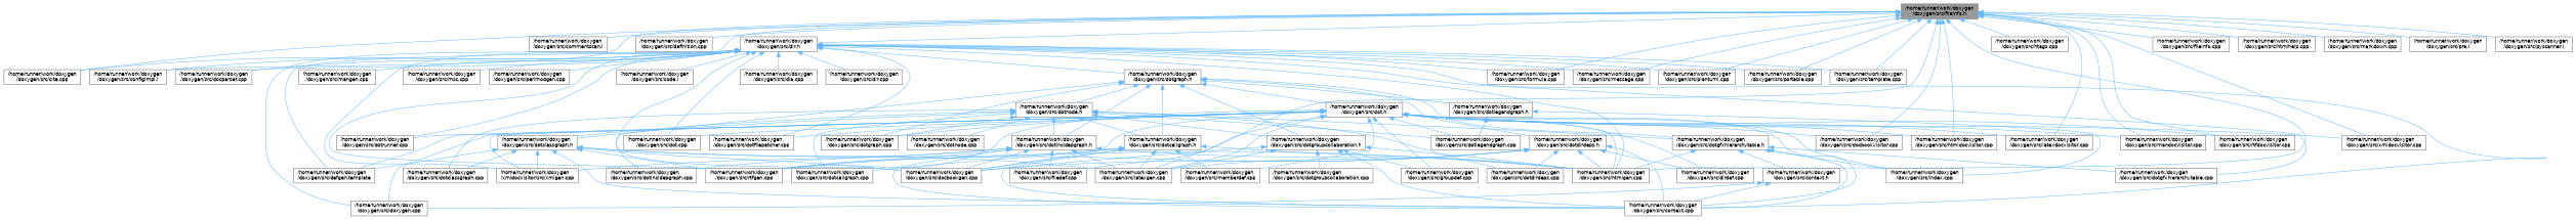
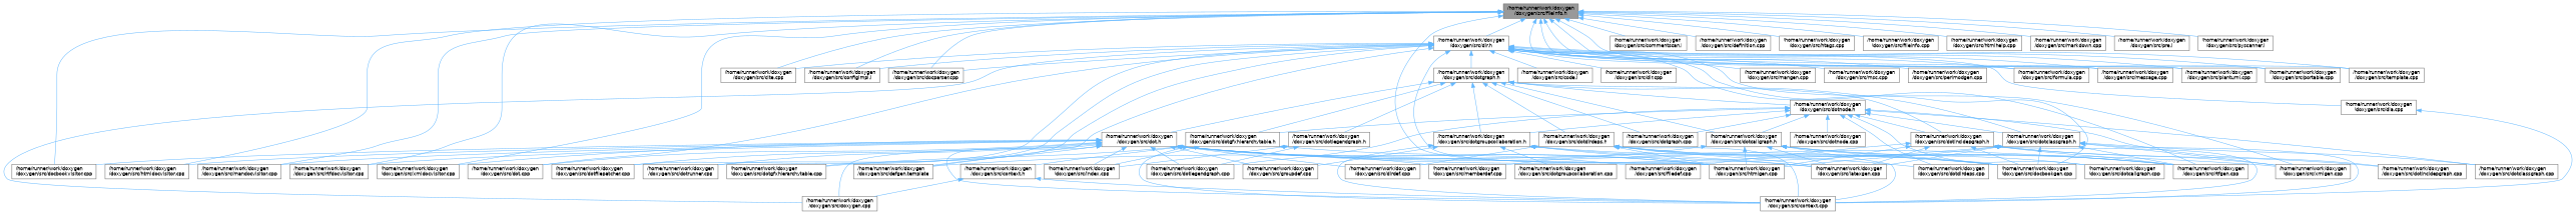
  digraph {
    node [color=grey40 fillcolor=white fontname=Helvetica fontsize=10 shape=box style=filled]
    edge [color=steelblue1 dir=back fontname=Helvetica fontsize=10 labelfontname=Helvetica labelfontsize=10 style=solid]
    n1 [color=gray40 fillcolor=grey60 fontcolor=black height=0.2 label="/home/runner/work/doxygen\l/doxygen/src/fileinfo.h" width=0.4]
    n2 [height=0.2 label="/home/runner/work/doxygen\l/doxygen/src/cite.cpp" width=0.4]
    n3 [height=0.2 label="/home/runner/work/doxygen\l/doxygen/src/commentscan.l" width=0.4]
    n4 [height=0.2 label="/home/runner/work/doxygen\l/doxygen/src/configimpl.l" width=0.4]
    n5 [height=0.2 label="/home/runner/work/doxygen\l/doxygen/src/definition.cpp" width=0.4]
    n6 [height=0.2 label="/home/runner/work/doxygen\l/doxygen/src/dir.h" width=0.4]
    n7 [height=0.2 label="/home/runner/work/doxygen\l/doxygen/src/docparser.cpp" width=0.4]
    n8 [height=0.2 label="/home/runner/work/doxygen\l/doxygen/src/docbookvisitor.cpp" width=0.4]
    n9 [height=0.2 label="/home/runner/work/doxygen\l/doxygen/src/htmldocvisitor.cpp" width=0.4]
    n10 [height=0.2 label="/home/runner/work/doxygen\l/doxygen/src/htmlgen.cpp" width=0.4]
-   n11 [height=0.2 label="/home/runner/work/doxygen\l/doxygen/src/latexdocvisitor.cpp" width=0.4]
    n12 [height=0.2 label="/home/runner/work/doxygen\l/doxygen/src/latexgen.cpp" width=0.4]
    n13 [height=0.2 label="/home/runner/work/doxygen\l/doxygen/src/mandocvisitor.cpp" width=0.4]
    n14 [height=0.2 label="/home/runner/work/doxygen\l/doxygen/src/rtfdocvisitor.cpp" width=0.4]
    n15 [height=0.2 label="/home/runner/work/doxygen\l/doxygen/src/xmldocvisitor.cpp" width=0.4]
    n16 [height=0.2 label="/home/runner/work/doxygen\l/doxygen/src/formula.cpp" width=0.4]
    n17 [height=0.2 label="/home/runner/work/doxygen\l/doxygen/src/htags.cpp" width=0.4]
    n18 [height=0.2 label="/home/runner/work/doxygen\l/doxygen/src/message.cpp" width=0.4]
    n19 [height=0.2 label="/home/runner/work/doxygen\l/doxygen/src/plantuml.cpp" width=0.4]
    n20 [height=0.2 label="/home/runner/work/doxygen\l/doxygen/src/portable.cpp" width=0.4]
    n21 [height=0.2 label="/home/runner/work/doxygen\l/doxygen/src/template.cpp" width=0.4]
    n22 [height=0.2 label="/home/runner/work/doxygen\l/doxygen/src/fileinfo.cpp" width=0.4]
    n23 [height=0.2 label="/home/runner/work/doxygen\l/doxygen/src/htmlhelp.cpp" width=0.4]
    n24 [height=0.2 label="/home/runner/work/doxygen\l/doxygen/src/markdown.cpp" width=0.4]
    n25 [height=0.2 label="/home/runner/work/doxygen\l/doxygen/src/pre.l" width=0.4]
    n26 [height=0.2 label="/home/runner/work/doxygen\l/doxygen/src/pyscanner.l" width=0.4]
    n27 [height=0.2 label="/home/runner/work/doxygen\l/doxygen/src/doxygen.cpp" width=0.4]
    n28 [height=0.2 label="/home/runner/work/doxygen\l/doxygen/src/code.l" width=0.4]
    n29 [height=0.2 label="/home/runner/work/doxygen\l/doxygen/src/context.cpp" width=0.4]
    n30 [height=0.2 label="/home/runner/work/doxygen\l/doxygen/src/defgen.template" width=0.4]
    n31 [height=0.2 label="/home/runner/work/doxygen\l/doxygen/src/dia.cpp" width=0.4]
    n32 [height=0.2 label="/home/runner/work/doxygen\l/doxygen/src/dir.cpp" width=0.4]
    n33 [height=0.2 label="/home/runner/work/doxygen\l/doxygen/src/docbookgen.cpp" width=0.4]
    n34 [height=0.2 label="/home/runner/work/doxygen\l/doxygen/src/dot.cpp" width=0.4]
    n35 [height=0.2 label="/home/runner/work/doxygen\l/doxygen/src/dotfilepatcher.cpp" width=0.4]
    n36 [height=0.2 label="/home/runner/work/doxygen\l/doxygen/src/dotgfxhierarchytable.cpp" width=0.4]
    n37 [height=0.2 label="/home/runner/work/doxygen\l/doxygen/src/dotgraph.h" width=0.4]
    n38 [height=0.2 label="/home/runner/work/doxygen\l/doxygen/src/dotrunner.cpp" width=0.4]
    n39 [height=0.2 label="/home/runner/work/doxygen\l/doxygen/src/rtfgen.cpp" width=0.4]
-   n40 [height=0.2 label="/home/runner/work/doxygen\l/xmldocvisitor/src/xmlgen.cpp" width=0.4]
+   n40 [height=0.2 label="/home/runner/work/doxygen\l/doxygen/src/xmlgen.cpp" width=0.4]
    n41 [height=0.2 label="/home/runner/work/doxygen\l/doxygen/src/mangen.cpp" width=0.4]
    n42 [height=0.2 label="/home/runner/work/doxygen\l/doxygen/src/msc.cpp" width=0.4]
    n43 [height=0.2 label="/home/runner/work/doxygen\l/doxygen/src/perlmodgen.cpp" width=0.4]
    n44 [height=0.2 label="/home/runner/work/doxygen\l/doxygen/src/dotgraph.cpp" width=0.4]
    n45 [height=0.2 label="/home/runner/work/doxygen\l/doxygen/src/dot.h" width=0.4]
    n46 [height=0.2 label="/home/runner/work/doxygen\l/doxygen/src/dotcallgraph.h" width=0.4]
    n47 [height=0.2 label="/home/runner/work/doxygen\l/doxygen/src/dotclassgraph.h" width=0.4]
    n48 [height=0.2 label="/home/runner/work/doxygen\l/doxygen/src/dotdirdeps.h" width=0.4]
    n49 [height=0.2 label="/home/runner/work/doxygen\l/doxygen/src/dotgfxhierarchytable.h" width=0.4]
    n50 [height=0.2 label="/home/runner/work/doxygen\l/doxygen/src/dotgroupcollaboration.h" width=0.4]
    n51 [height=0.2 label="/home/runner/work/doxygen\l/doxygen/src/dotincldepgraph.h" width=0.4]
    n52 [height=0.2 label="/home/runner/work/doxygen\l/doxygen/src/dotlegendgraph.h" width=0.4]
    n53 [height=0.2 label="/home/runner/work/doxygen\l/doxygen/src/dotnode.h" width=0.4]
    n54 [height=0.2 label="/home/runner/work/doxygen\l/doxygen/src/dirdef.cpp" width=0.4]
    n55 [height=0.2 label="/home/runner/work/doxygen\l/doxygen/src/dotlegendgraph.cpp" width=0.4]
    n56 [height=0.2 label="/home/runner/work/doxygen\l/doxygen/src/filedef.cpp" width=0.4]
    n57 [height=0.2 label="/home/runner/work/doxygen\l/doxygen/src/groupdef.cpp" width=0.4]
    n58 [height=0.2 label="/home/runner/work/doxygen\l/doxygen/src/index.cpp" width=0.4]
    n59 [height=0.2 label="/home/runner/work/doxygen\l/doxygen/src/memberdef.cpp" width=0.4]
    n60 [height=0.2 label="/home/runner/work/doxygen\l/doxygen/src/dotcallgraph.cpp" width=0.4]
    n61 [height=0.2 label="/home/runner/work/doxygen\l/doxygen/src/dotclassgraph.cpp" width=0.4]
    n62 [height=0.2 label="/home/runner/work/doxygen\l/doxygen/src/dotdirdeps.cpp" width=0.4]
    n63 [height=0.2 label="/home/runner/work/doxygen\l/doxygen/src/context.h" width=0.4]
    n64 [height=0.2 label="/home/runner/work/doxygen\l/doxygen/src/dotgroupcollaboration.cpp" width=0.4]
    n65 [height=0.2 label="/home/runner/work/doxygen\l/doxygen/src/dotincldepgraph.cpp" width=0.4]
    n66 [height=0.2 label="/home/runner/work/doxygen\l/doxygen/src/dotnode.cpp" width=0.4]
    n1 -> n2
    n1 -> n3
    n1 -> n4
    n1 -> n5
    n1 -> n6
    n1 -> n7
    n1 -> n8
    n1 -> n9
    n1 -> n10
-   n1 -> n11
-   n1 -> n12
    n1 -> n13
    n1 -> n14
    n1 -> n15
    n1 -> n16
    n1 -> n17
    n1 -> n18
    n1 -> n19
    n1 -> n20
    n1 -> n21
    n1 -> n22
    n1 -> n23
    n1 -> n24
    n1 -> n25
    n1 -> n26
    n6 -> n2
    n6 -> n4
    n6 -> n7
    n6 -> n10
    n6 -> n16
    n6 -> n18
    n6 -> n19
    n6 -> n20
    n6 -> n21
    n6 -> n27
    n6 -> n28
-   n6 -> n29
+   n31 -> n29
    n6 -> n30
    n6 -> n31
    n6 -> n32
    n6 -> n33
    n6 -> n34
    n6 -> n35
    n6 -> n36
    n6 -> n37
    n6 -> n38
    n6 -> n39
    n6 -> n40
    n6 -> n41
    n6 -> n42
    n6 -> n43
    n37 -> n44
    n37 -> n45
    n37 -> n46
    n37 -> n47
    n37 -> n48
    n37 -> n49
    n37 -> n50
    n37 -> n51
    n37 -> n52
    n37 -> n53
    n45 -> n8
    n45 -> n9
    n45 -> n10
-   n45 -> n11
    n45 -> n12
    n45 -> n13
    n45 -> n14
    n45 -> n15
    n45 -> n27
    n45 -> n29
    n45 -> n30
    n45 -> n33
    n45 -> n34
    n45 -> n35
    n45 -> n38
    n45 -> n39
    n45 -> n40
-   n45 -> n44
    n45 -> n54
    n45 -> n55
    n45 -> n56
    n45 -> n57
    n45 -> n58
    n45 -> n59
    n46 -> n10
    n46 -> n12
    n46 -> n29
    n46 -> n33
    n46 -> n39
    n46 -> n59
    n46 -> n60
    n47 -> n10
    n47 -> n12
    n47 -> n29
    n47 -> n30
    n47 -> n33
    n47 -> n39
    n47 -> n40
    n47 -> n61
    n48 -> n10
    n48 -> n12
    n48 -> n29
    n48 -> n33
    n48 -> n39
    n48 -> n54
    n48 -> n62
    n49 -> n10
    n49 -> n29
    n49 -> n36
    n49 -> n58
    n49 -> n63
    n50 -> n10
    n50 -> n12
    n50 -> n29
    n50 -> n33
    n50 -> n57
    n50 -> n64
    n51 -> n10
    n51 -> n12
    n51 -> n29
    n51 -> n33
    n51 -> n39
    n51 -> n40
    n51 -> n56
    n51 -> n65
    n52 -> n55
    n52 -> n58
    n53 -> n44
    n53 -> n46
    n53 -> n47
    n53 -> n49
    n53 -> n50
    n53 -> n51
    n53 -> n55
    n53 -> n60
    n53 -> n61
    n53 -> n62
    n53 -> n65
    n53 -> n66
    n63 -> n27
    n63 -> n29
  }
